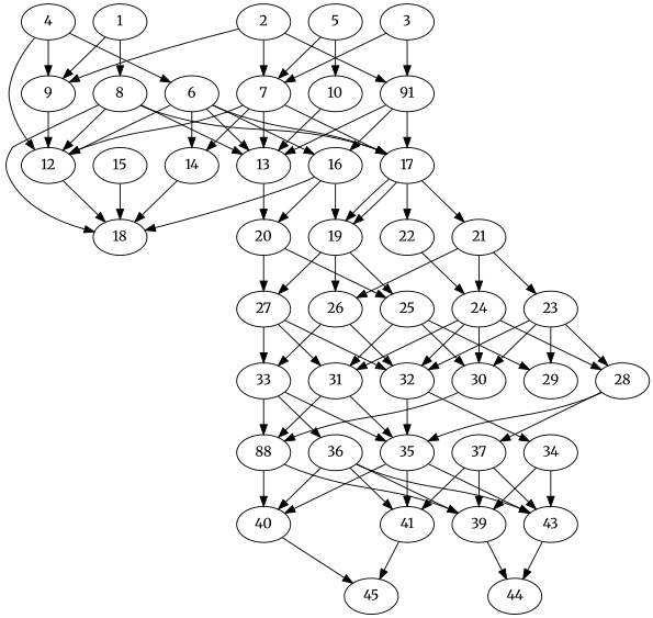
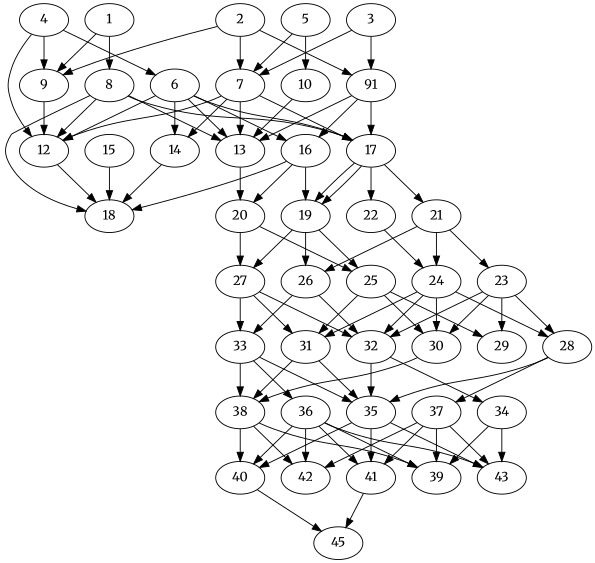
  digraph {
    fontname=Merriweather
    node [alpha=0.17 fontname=Merriweather]
    edge [fontname=Merriweather]
    1 [alpha=0.15 expect_size=41928704]
    8 [alpha=0.16 expect_size=42824704]
    9 [alpha=0.20 expect_size=31149056]
    12 [alpha=0.04 expect_size=38980608]
    13 [alpha=0.10 expect_size=34874368]
    17 [alpha=0.19 expect_size=17212416]
    18 [alpha=0.08 expect_size=28796928]
    20 [alpha=0.13 expect_size=20260864]
    19 [expect_size=20261888]
    21 [alpha=0.04 expect_size=39176192]
    22 [alpha=0.18 expect_size=46155776]
    15 [alpha=0.16 expect_size=43157504]
    2 [alpha=0.18 expect_size=12906496]
    7 [alpha=0.05 expect_size=28829696]
    n15 [alpha=0.03 expect_size=51927040 label=91]
    14 [alpha=0.04 expect_size=18413568]
    16 [expect_size=33037312]
    3 [alpha=0.13 expect_size=20287488]
    4 [alpha=0.10 expect_size=46667776]
    6 [alpha=0.13 expect_size=41515008]
    5 [alpha=0.16 expect_size=20347904]
    10 [alpha=0.08 expect_size=24421376]
    25 [alpha=0.01 expect_size=42892288]
    27 [alpha=0.11 expect_size=24897536]
    26 [alpha=0.01 expect_size=32659456]
    23 [alpha=0.19 expect_size=9529344]
    24 [expect_size=33651712]
    29 [alpha=0.14 expect_size=41543680]
    30 [alpha=0.19 expect_size=35014656]
    31 [alpha=0.04 expect_size=17769472]
    32 [alpha=0.03 expect_size=26494976]
    33 [alpha=0.15 expect_size=21669888]
    28 [expect_size=23496704]
-   38 [alpha=0.01 expect_size=43828224 label=88]
+   38 [alpha=0.01 expect_size=43828224]
    35 [alpha=0.05 expect_size=10740736]
    34 [alpha=0.12 expect_size=18338816]
    36 [alpha=0.10 expect_size=13981696]
    37 [alpha=0.00 expect_size=17147904]
    43 [alpha=0.18 expect_size=37265408]
    40 [alpha=0.20 expect_size=23263232]
    41 [alpha=0.07 expect_size=21105664]
    39 [alpha=0.07 expect_size=37230592]
-   44 [expect_size=24580096]
+   42 [alpha=0.12 expect_size=30255104]
    45 [alpha=0.11 expect_size=5372928]
    1 -> 8
    1 -> 9
    8 -> 12
    8 -> 13
    8 -> 17
    8 -> 18
    9 -> 12
    12 -> 18
    13 -> 20
    17 -> 19
    17 -> 19
    17 -> 21
    17 -> 22
    20 -> 25
    20 -> 27
    19 -> 25
    19 -> 27
    19 -> 26
    21 -> 26
    21 -> 23
    21 -> 24
    22 -> 24
    15 -> 18
    2 -> 9
    2 -> 7
    2 -> n15
    7 -> 12
    7 -> 13
    7 -> 17
    7 -> 14
    n15 -> 13
    n15 -> 17
    n15 -> 16
    14 -> 18
    16 -> 18
    16 -> 20
    16 -> 19
    3 -> 7
    3 -> n15
    4 -> 9
    4 -> 12
    4 -> 6
    6 -> 12
    6 -> 13
    6 -> 17
    6 -> 14
    6 -> 16
    5 -> 7
    5 -> 10
    10 -> 13
    25 -> 29
    25 -> 30
    25 -> 31
    27 -> 31
    27 -> 32
    27 -> 33
    26 -> 32
    26 -> 33
    23 -> 29
    23 -> 30
    23 -> 32
    23 -> 28
    24 -> 30
    24 -> 31
    24 -> 32
    24 -> 28
    30 -> 38
    31 -> 38
    31 -> 35
    32 -> 35
    32 -> 34
    33 -> 38
    33 -> 35
    33 -> 36
    28 -> 35
    28 -> 37
    38 -> 40
    38 -> 39
+   38 -> 42
    35 -> 43
    35 -> 40
    35 -> 41
    34 -> 43
    34 -> 39
    36 -> 43
    36 -> 40
    36 -> 41
    36 -> 39
+   36 -> 42
    37 -> 43
    37 -> 41
    37 -> 39
-   43 -> 44
+   37 -> 42
    40 -> 45
    41 -> 45
-   39 -> 44
  }
